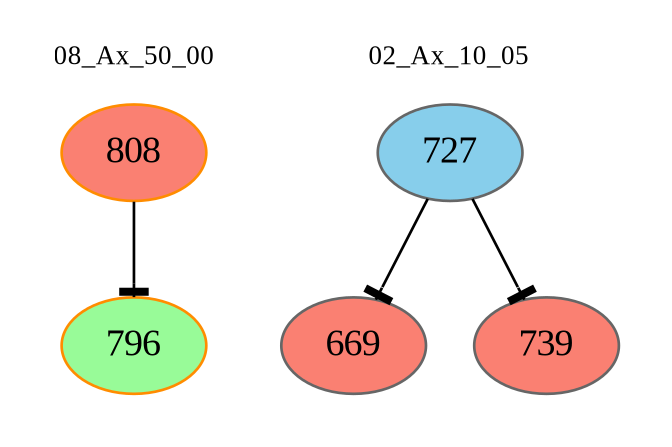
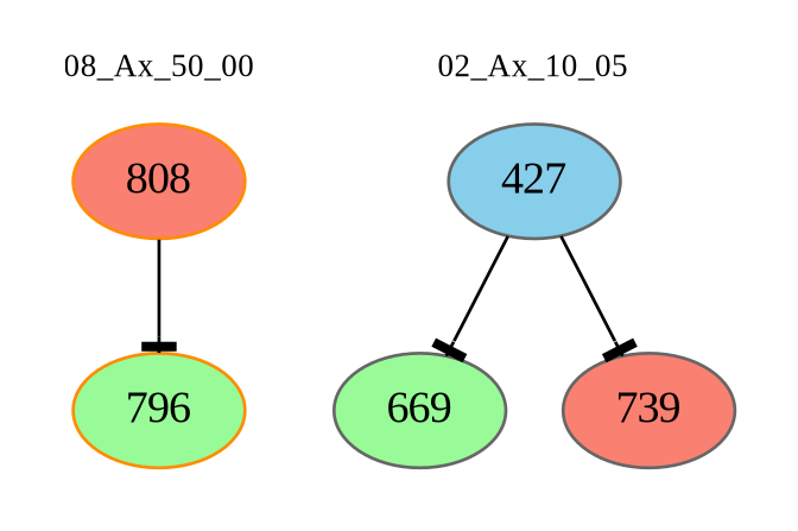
  digraph {
    fontname="Liberation Serif"
    node [color=gray40 fillcolor=salmon fontname="Liberation Serif" style=filled]
    edge [arrowhead=tee color=black fontname="Liberation Serif"]
    n1 [color=darkorange label=808]
    n2 [color=darkorange fillcolor=palegreen label=796]
-   n3 [fillcolor=skyblue label=727]
-   n4 [label=669]
+   n3 [fillcolor=skyblue label=427]
+   n4 [fillcolor=palegreen label=669]
    n5 [label=739]
    subgraph cluster_1 {
      color=white
      fontsize=10
      label="08_Ax_50_00"
      n1
      n2
    }
    subgraph cluster_2 {
      color=white
      fontsize=10
      label="02_Ax_10_05"
      n3
      n4
      n5
    }
    n1 -> n2
    n3 -> n4
    n3 -> n5
  }
